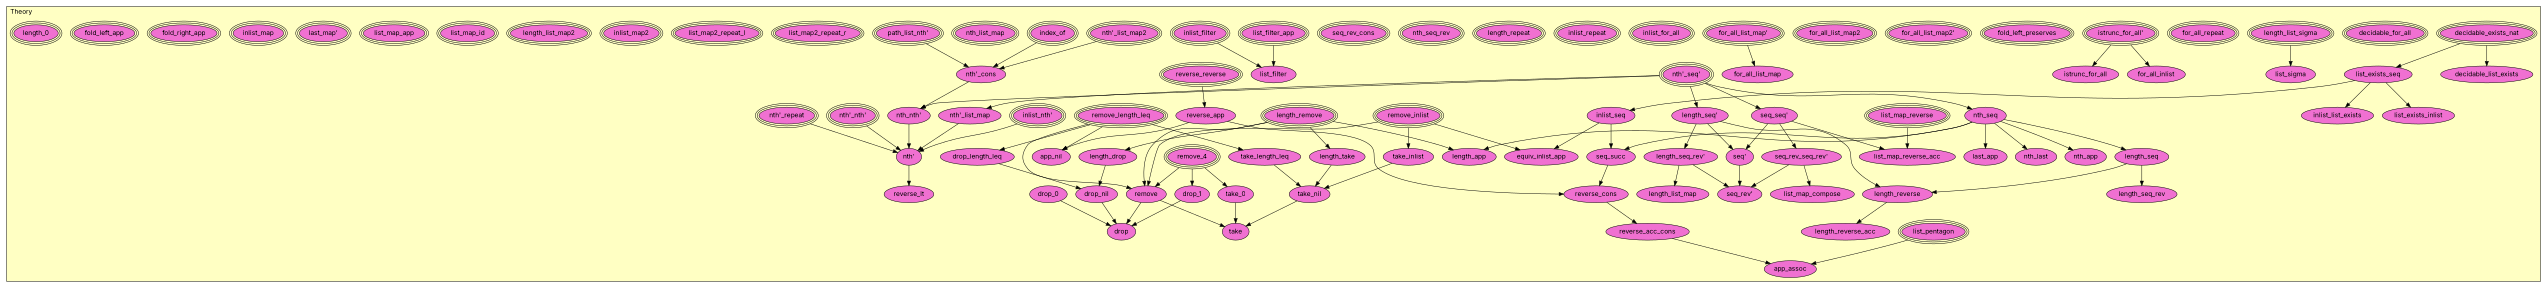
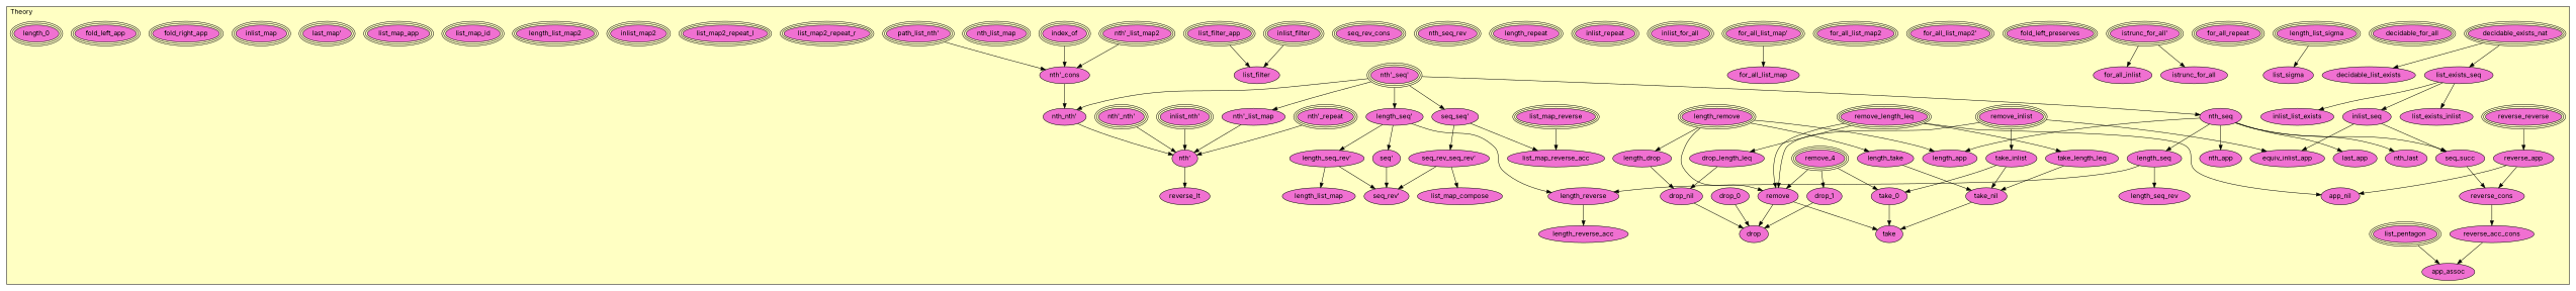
  digraph {
    fontname=Inter
    node [fillcolor="#F070D1" fontname=Inter style=filled]
    edge [fontname=Inter]
    n1 [label=decidable_exists_nat peripheries=3]
    n2 [label=list_exists_seq]
    n3 [label=list_exists_inlist]
    n4 [label=inlist_list_exists]
    n5 [label=decidable_list_exists]
    n6 [label=decidable_for_all peripheries=3]
    n7 [label=length_list_sigma peripheries=3]
    n8 [label=list_sigma]
    n9 [label=for_all_repeat peripheries=3]
    n10 [label="istrunc_for_all'" peripheries=3]
    n11 [label=istrunc_for_all]
    n12 [label=fold_left_preserves peripheries=3]
    n13 [label="for_all_list_map2'" peripheries=3]
    n14 [label=for_all_list_map2 peripheries=3]
    n15 [label="for_all_list_map'" peripheries=3]
    n16 [label=for_all_list_map]
    n17 [label=inlist_for_all peripheries=3]
    n18 [label=for_all_inlist]
    n19 [label=inlist_repeat peripheries=3]
    n20 [label=length_repeat peripheries=3]
    n21 [label=inlist_seq]
    n22 [label="nth'_seq'" peripheries=3]
    n23 [label=nth_seq]
    n24 [label=nth_seq_rev peripheries=3]
    n25 [label="seq_seq'"]
    n26 [label="seq_rev_seq_rev'"]
    n27 [label="length_seq'"]
    n28 [label="length_seq_rev'"]
    n29 [label="seq'"]
    n30 [label="seq_rev'"]
    n31 [label=seq_succ]
    n32 [label=seq_rev_cons peripheries=3]
    n33 [label=length_seq]
    n34 [label=length_seq_rev]
    n35 [label=list_filter_app peripheries=3]
    n36 [label=inlist_filter peripheries=3]
    n37 [label=list_filter]
    n38 [label=remove_inlist peripheries=3]
    n39 [label=length_remove peripheries=3]
    n40 [label=remove_length_leq peripheries=3]
    n41 [label=remove_4 peripheries=3]
    n42 [label=remove]
    n43 [label=take_inlist]
    n44 [label=length_take]
    n45 [label=take_length_leq]
    n46 [label=take_nil]
    n47 [label=take_0]
    n48 [label=take]
    n49 [label=length_drop]
    n50 [label=drop_length_leq]
    n51 [label=drop_nil]
    n52 [label=drop_1]
    n53 [label=drop_0]
    n54 [label=drop]
    n55 [label=last_app]
    n56 [label=nth_last]
    n57 [label=nth_app]
    n58 [label="path_list_nth'" peripheries=3]
    n59 [label="nth'_repeat" peripheries=3]
    n60 [label="nth'_list_map2" peripheries=3]
    n61 [label="nth'_list_map"]
    n62 [label=nth_list_map peripheries=3]
    n63 [label=index_of peripheries=3]
    n64 [label="nth'_cons"]
    n65 [label="nth_nth'"]
    n66 [label="inlist_nth'" peripheries=3]
    n67 [label="nth'_nth'" peripheries=3]
    n68 [label="nth'"]
    n69 [label=reverse_lt]
    n70 [label=reverse_reverse peripheries=3]
    n71 [label=reverse_app]
    n72 [label=reverse_cons]
    n73 [label=reverse_acc_cons]
    n74 [label=list_map_reverse peripheries=3]
    n75 [label=list_map_reverse_acc]
    n76 [label=length_reverse]
    n77 [label=length_reverse_acc]
    n78 [label=list_map2_repeat_r peripheries=3]
    n79 [label=list_map2_repeat_l peripheries=3]
    n80 [label=inlist_map2 peripheries=3]
    n81 [label=length_list_map2 peripheries=3]
    n82 [label=list_map_compose]
    n83 [label=list_map_id peripheries=3]
    n84 [label=list_map_app peripheries=3]
    n85 [label="last_map'" peripheries=3]
    n86 [label=inlist_map peripheries=3]
    n87 [label=length_list_map]
    n88 [label=fold_right_app peripheries=3]
    n89 [label=fold_left_app peripheries=3]
    n90 [label=equiv_inlist_app]
    n91 [label=length_app]
    n92 [label=list_pentagon peripheries=3]
    n93 [label=app_assoc]
    n94 [label=app_nil]
    n95 [label=length_0 peripheries=3]
    subgraph cluster_1 {
      fillcolor="#FFFFC3"
      label=Theory
      labeljust=l
      style=filled
      n1
      n2
      n3
      n4
      n5
      n6
      n7
      n8
      n9
      n10
      n11
      n12
      n13
      n14
      n15
      n16
      n17
      n18
      n19
      n20
      n21
      n22
      n23
      n24
      n25
      n26
      n27
      n28
      n29
      n30
      n31
      n32
      n33
      n34
      n35
      n36
      n37
      n38
      n39
      n40
      n41
      n42
      n43
      n44
      n45
      n46
      n47
      n48
      n49
      n50
      n51
      n52
      n53
      n54
      n55
      n56
      n57
      n58
      n59
      n60
      n61
      n62
      n63
      n64
      n65
      n66
      n67
      n68
      n69
      n70
      n71
      n72
      n73
      n74
      n75
      n76
      n77
      n78
      n79
      n80
      n81
      n82
      n83
      n84
      n85
      n86
      n87
      n88
      n89
      n90
      n91
      n92
      n93
      n94
      n95
    }
    n1 -> n2
    n1 -> n5
    n2 -> n3
    n2 -> n4
    n2 -> n21
    n7 -> n8
    n10 -> n11
    n10 -> n18
    n15 -> n16
    n21 -> n31
    n21 -> n90
    n22 -> n23
    n22 -> n25
    n22 -> n27
    n22 -> n61
    n22 -> n65
    n23 -> n31
    n23 -> n33
    n23 -> n55
    n23 -> n56
    n23 -> n57
    n23 -> n91
    n25 -> n26
-   n25 -> n29
    n25 -> n75
    n26 -> n30
    n26 -> n82
    n27 -> n28
    n27 -> n29
    n27 -> n76
    n28 -> n30
    n28 -> n87
    n29 -> n30
    n31 -> n72
    n33 -> n34
    n33 -> n76
    n35 -> n37
    n36 -> n37
    n38 -> n42
    n38 -> n43
    n38 -> n90
    n39 -> n42
    n39 -> n44
    n39 -> n49
    n39 -> n91
    n40 -> n42
    n40 -> n45
    n40 -> n50
    n40 -> n94
    n41 -> n42
    n41 -> n47
    n41 -> n52
    n42 -> n48
    n42 -> n54
    n43 -> n46
+   n43 -> n47
    n44 -> n46
    n45 -> n46
    n46 -> n48
    n47 -> n48
    n49 -> n51
    n50 -> n51
    n51 -> n54
    n52 -> n54
    n53 -> n54
    n58 -> n64
    n59 -> n68
    n60 -> n64
    n61 -> n68
    n63 -> n64
    n64 -> n65
    n65 -> n68
    n66 -> n68
    n67 -> n68
    n68 -> n69
    n70 -> n71
    n71 -> n72
    n71 -> n94
    n72 -> n73
    n73 -> n93
    n74 -> n75
    n76 -> n77
    n92 -> n93
  }
